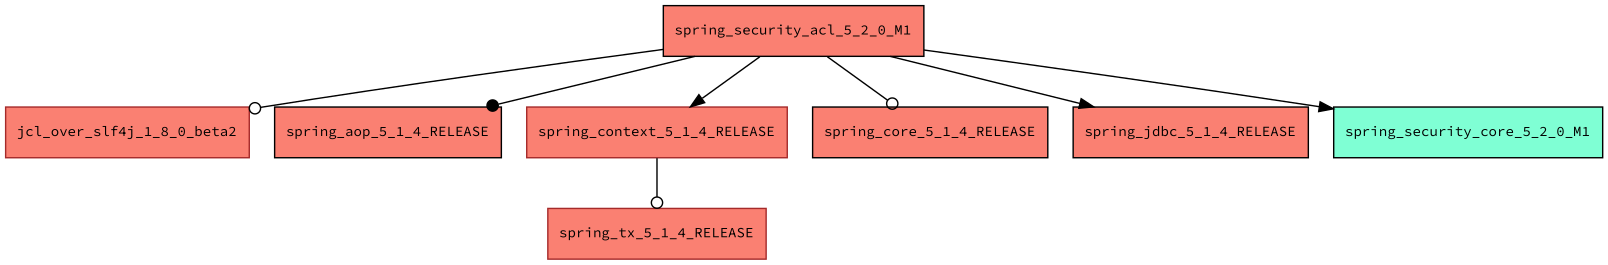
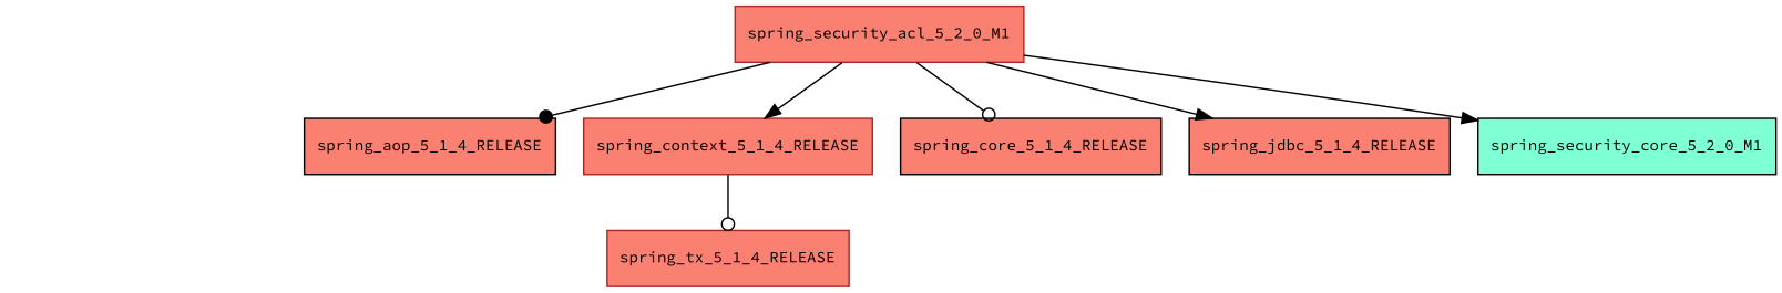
  digraph {
    fontname="Source Code Pro"
    node [color=brown fillcolor=salmon fontname="Source Code Pro" fontsize=10.0 shape=box style=filled]
    edge [arrowhead=odot fontname="Source Code Pro"]
-   spring_security_acl_5_2_0_M1 [color=black]
-   jcl_over_slf4j_1_8_0_beta2
+   spring_security_acl_5_2_0_M1
    spring_aop_5_1_4_RELEASE [color=black]
    spring_context_5_1_4_RELEASE
    spring_core_5_1_4_RELEASE [color=black]
    spring_jdbc_5_1_4_RELEASE [color=black]
    spring_security_core_5_2_0_M1 [color=black fillcolor=aquamarine]
    spring_tx_5_1_4_RELEASE
-   spring_security_acl_5_2_0_M1 -> jcl_over_slf4j_1_8_0_beta2
    spring_security_acl_5_2_0_M1 -> spring_aop_5_1_4_RELEASE [arrowhead=dot]
    spring_security_acl_5_2_0_M1 -> spring_context_5_1_4_RELEASE [arrowhead=normal]
    spring_security_acl_5_2_0_M1 -> spring_core_5_1_4_RELEASE
    spring_security_acl_5_2_0_M1 -> spring_jdbc_5_1_4_RELEASE [arrowhead=normal]
    spring_security_acl_5_2_0_M1 -> spring_security_core_5_2_0_M1 [arrowhead=normal]
    spring_context_5_1_4_RELEASE -> spring_tx_5_1_4_RELEASE
  }
